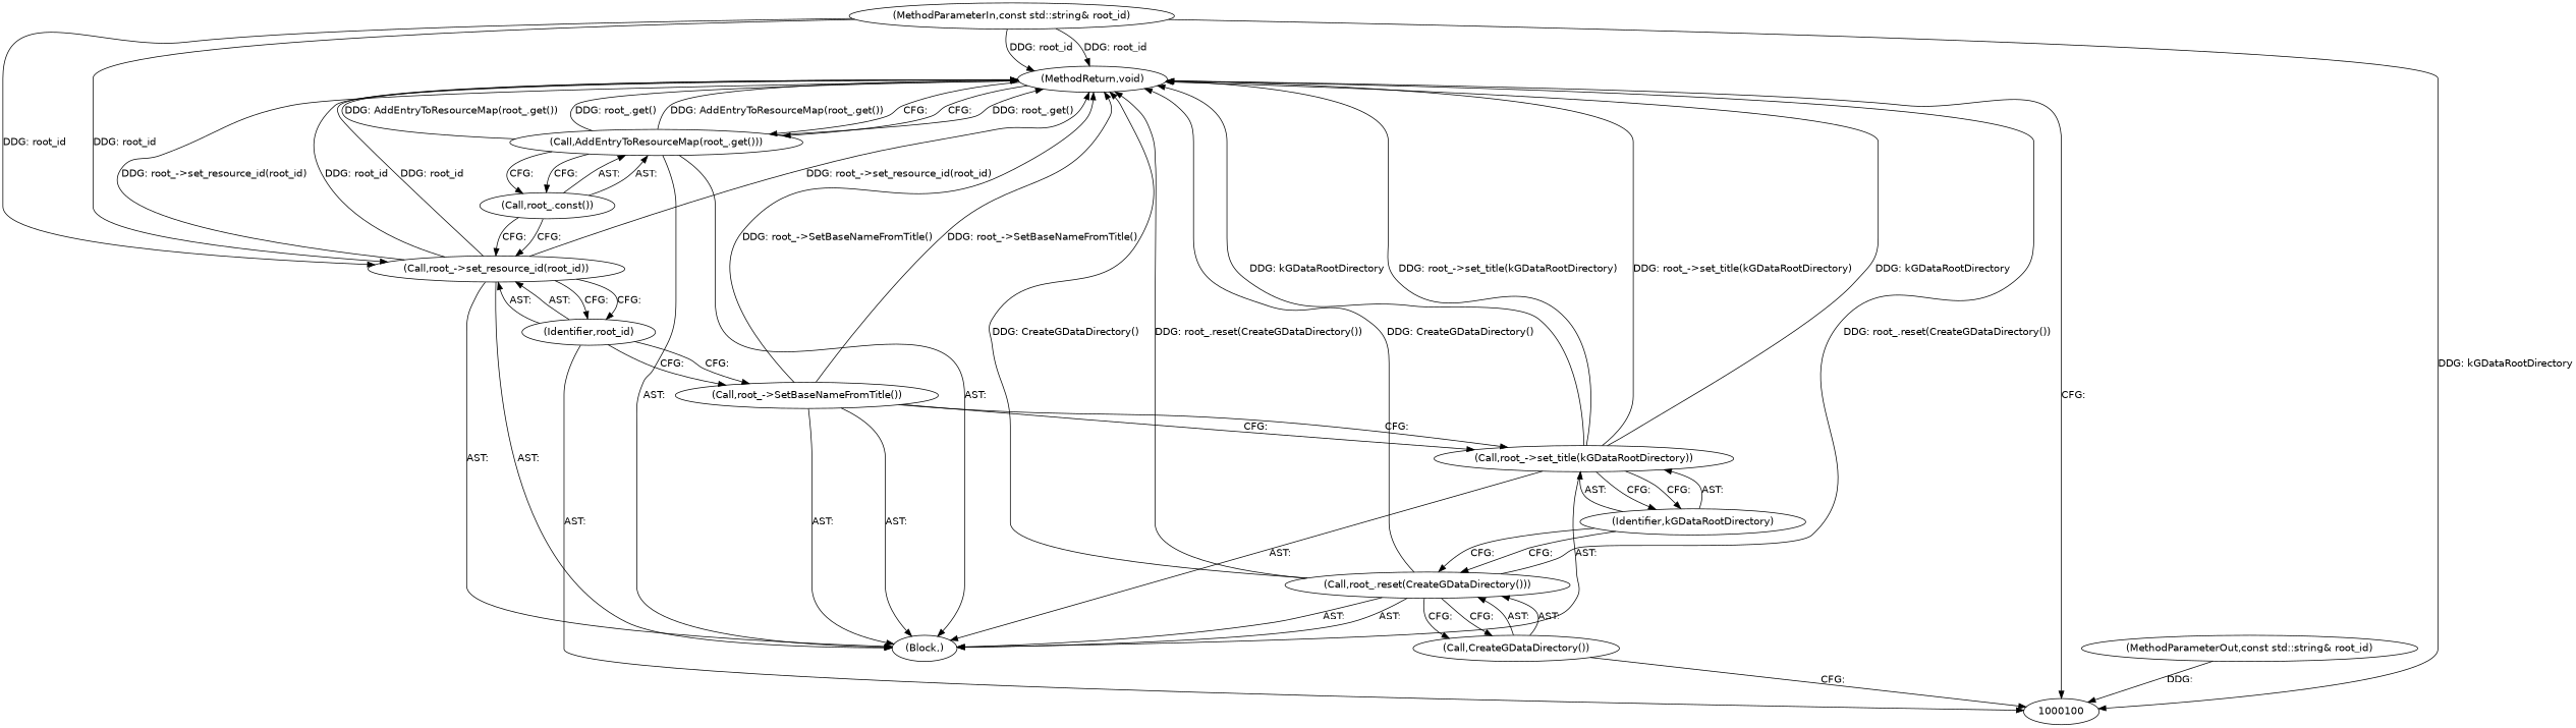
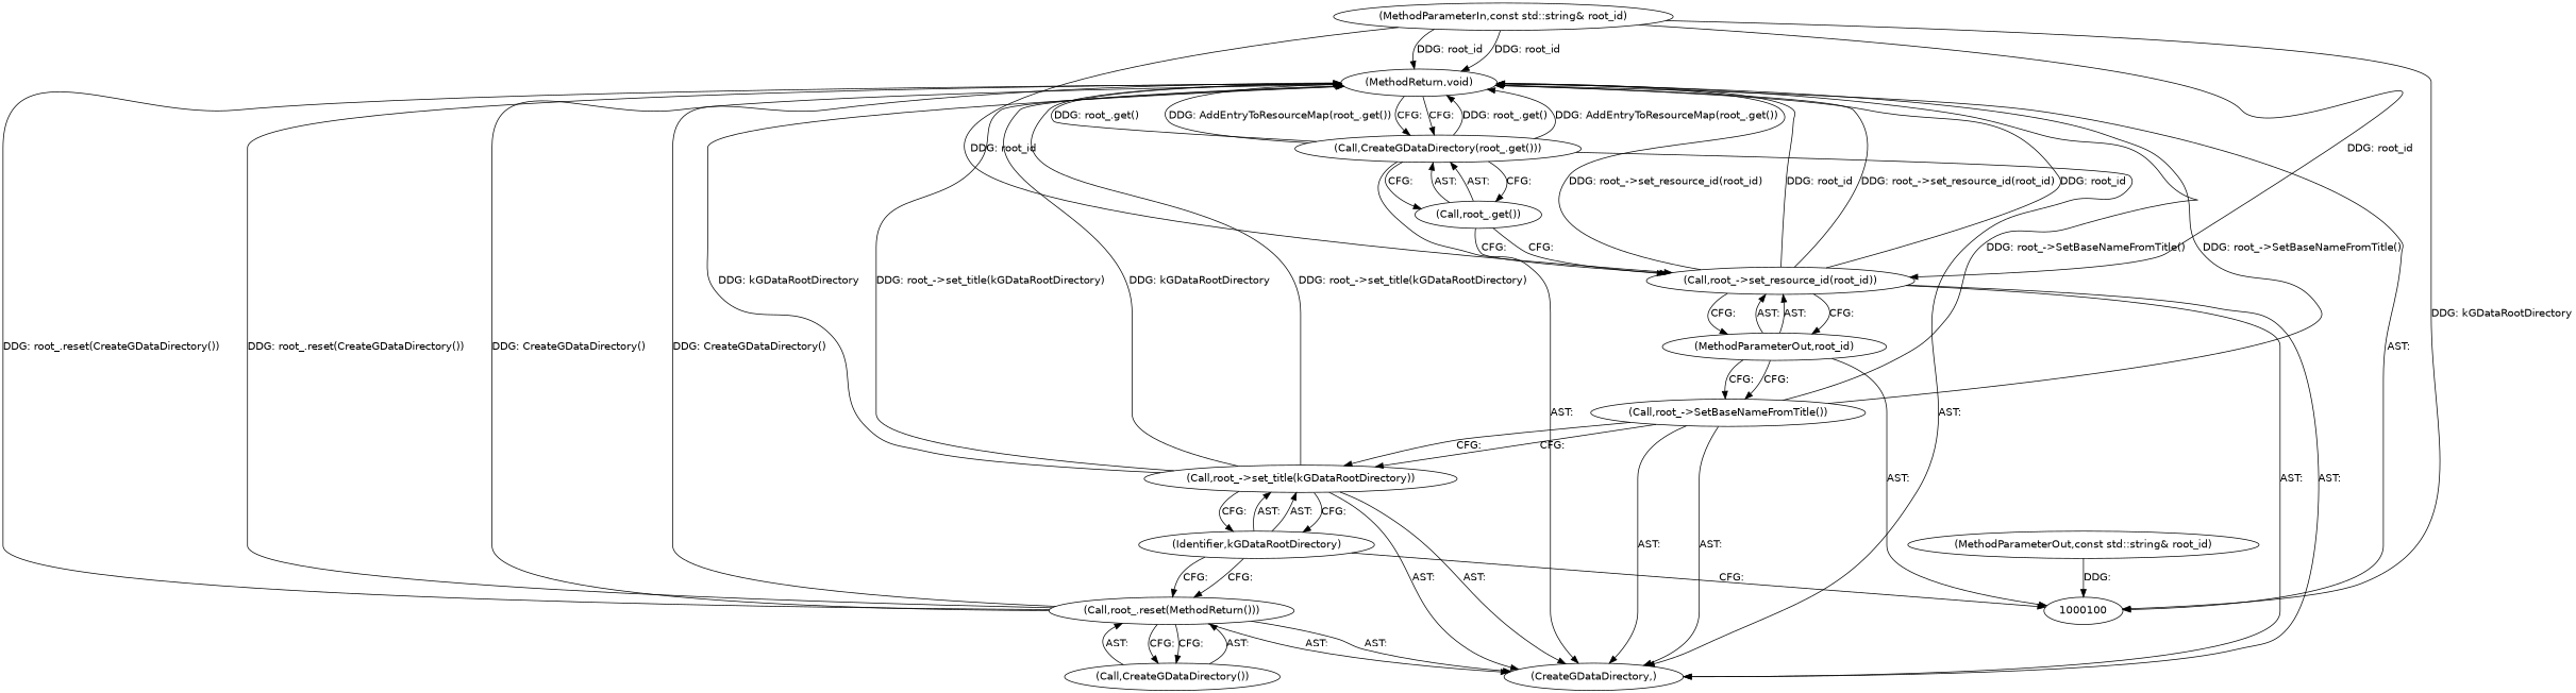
  digraph {
    fontname="DejaVu Sans"
    node [fontname="DejaVu Sans"]
    edge [fontname="DejaVu Sans"]
    n1 [label="(MethodReturn,void)"]
-   n2 [label="(Call,AddEntryToResourceMap(root_.get()))"]
+   n2 [label="(Call,CreateGDataDirectory(root_.get()))"]
    1000100
-   n4 [label="(Block,)"]
-   n5 [label="(Call,root_.const())"]
+   n4 [label="(CreateGDataDirectory,)"]
+   n5 [label="(Call,root_.get())"]
    n6 [label="(MethodParameterIn,const std::string& root_id)"]
    n7 [label="(Call,root_->set_resource_id(root_id))"]
-   n8 [label="(Identifier,root_id)"]
+   n8 [label="(MethodParameterOut,root_id)"]
    n9 [label="(MethodParameterOut,const std::string& root_id)"]
    n10 [label="(Call,CreateGDataDirectory())"]
-   n11 [label="(Call,root_.reset(CreateGDataDirectory()))"]
+   n11 [label="(Call,root_.reset(MethodReturn()))"]
    n12 [label="(Identifier,kGDataRootDirectory)"]
    n13 [label="(Call,root_->set_title(kGDataRootDirectory))"]
    n14 [label="(Call,root_->SetBaseNameFromTitle())"]
    n1 -> n2 [label="CFG: "]
    n1 -> n2 [label="CFG: "]
-   n1 -> 1000100 [label="CFG: "]
+   n1 -> 1000100 [label="AST: "]
    n2 -> n1 [label="DDG: root_.get()"]
    n2 -> n1 [label="DDG: AddEntryToResourceMap(root_.get())"]
    n2 -> n1 [label="DDG: root_.get()"]
    n2 -> n1 [label="DDG: AddEntryToResourceMap(root_.get())"]
    n2 -> n4 [label="AST: "]
    n2 -> n4 [label="AST: "]
    n2 -> n5 [label="CFG: "]
    n2 -> n5 [label="CFG: "]
    n5 -> n2 [label="AST: "]
    n5 -> n2 [label="AST: "]
    n5 -> n7 [label="CFG: "]
    n5 -> n7 [label="CFG: "]
    n6 -> n1 [label="DDG: root_id"]
    n6 -> n1 [label="DDG: root_id"]
    n6 -> 1000100 [label="DDG: kGDataRootDirectory"]
    n6 -> n7 [label="DDG: root_id"]
    n6 -> n7 [label="DDG: root_id"]
    n7 -> n1 [label="DDG: root_->set_resource_id(root_id)"]
    n7 -> n1 [label="DDG: root_id"]
    n7 -> n1 [label="DDG: root_->set_resource_id(root_id)"]
    n7 -> n1 [label="DDG: root_id"]
    n7 -> n4 [label="AST: "]
    n7 -> n4 [label="AST: "]
    n7 -> n8 [label="CFG: "]
    n7 -> n8 [label="CFG: "]
    n8 -> 1000100 [label="AST: "]
    n8 -> n7 [label="AST: "]
    n8 -> n7 [label="AST: "]
    n8 -> n14 [label="CFG: "]
    n8 -> n14 [label="CFG: "]
    n9 -> 1000100 [label="DDG: "]
-   n10 -> 1000100 [label="CFG: "]
+   n12 -> 1000100 [label="CFG: "]
    n10 -> n11 [label="AST: "]
    n10 -> n11 [label="AST: "]
    n11 -> n1 [label="DDG: CreateGDataDirectory()"]
    n11 -> n1 [label="DDG: root_.reset(CreateGDataDirectory())"]
    n11 -> n1 [label="DDG: CreateGDataDirectory()"]
    n11 -> n1 [label="DDG: root_.reset(CreateGDataDirectory())"]
    n11 -> n4 [label="AST: "]
    n11 -> n4 [label="AST: "]
    n11 -> n10 [label="CFG: "]
    n11 -> n10 [label="CFG: "]
    n12 -> n11 [label="CFG: "]
    n12 -> n11 [label="CFG: "]
    n12 -> n13 [label="AST: "]
    n12 -> n13 [label="AST: "]
    n13 -> n1 [label="DDG: root_->set_title(kGDataRootDirectory)"]
    n13 -> n1 [label="DDG: kGDataRootDirectory"]
    n13 -> n1 [label="DDG: root_->set_title(kGDataRootDirectory)"]
    n13 -> n1 [label="DDG: kGDataRootDirectory"]
    n13 -> n4 [label="AST: "]
    n13 -> n4 [label="AST: "]
    n13 -> n12 [label="CFG: "]
    n13 -> n12 [label="CFG: "]
    n14 -> n1 [label="DDG: root_->SetBaseNameFromTitle()"]
    n14 -> n1 [label="DDG: root_->SetBaseNameFromTitle()"]
    n14 -> n4 [label="AST: "]
    n14 -> n4 [label="AST: "]
    n14 -> n13 [label="CFG: "]
    n14 -> n13 [label="CFG: "]
  }
